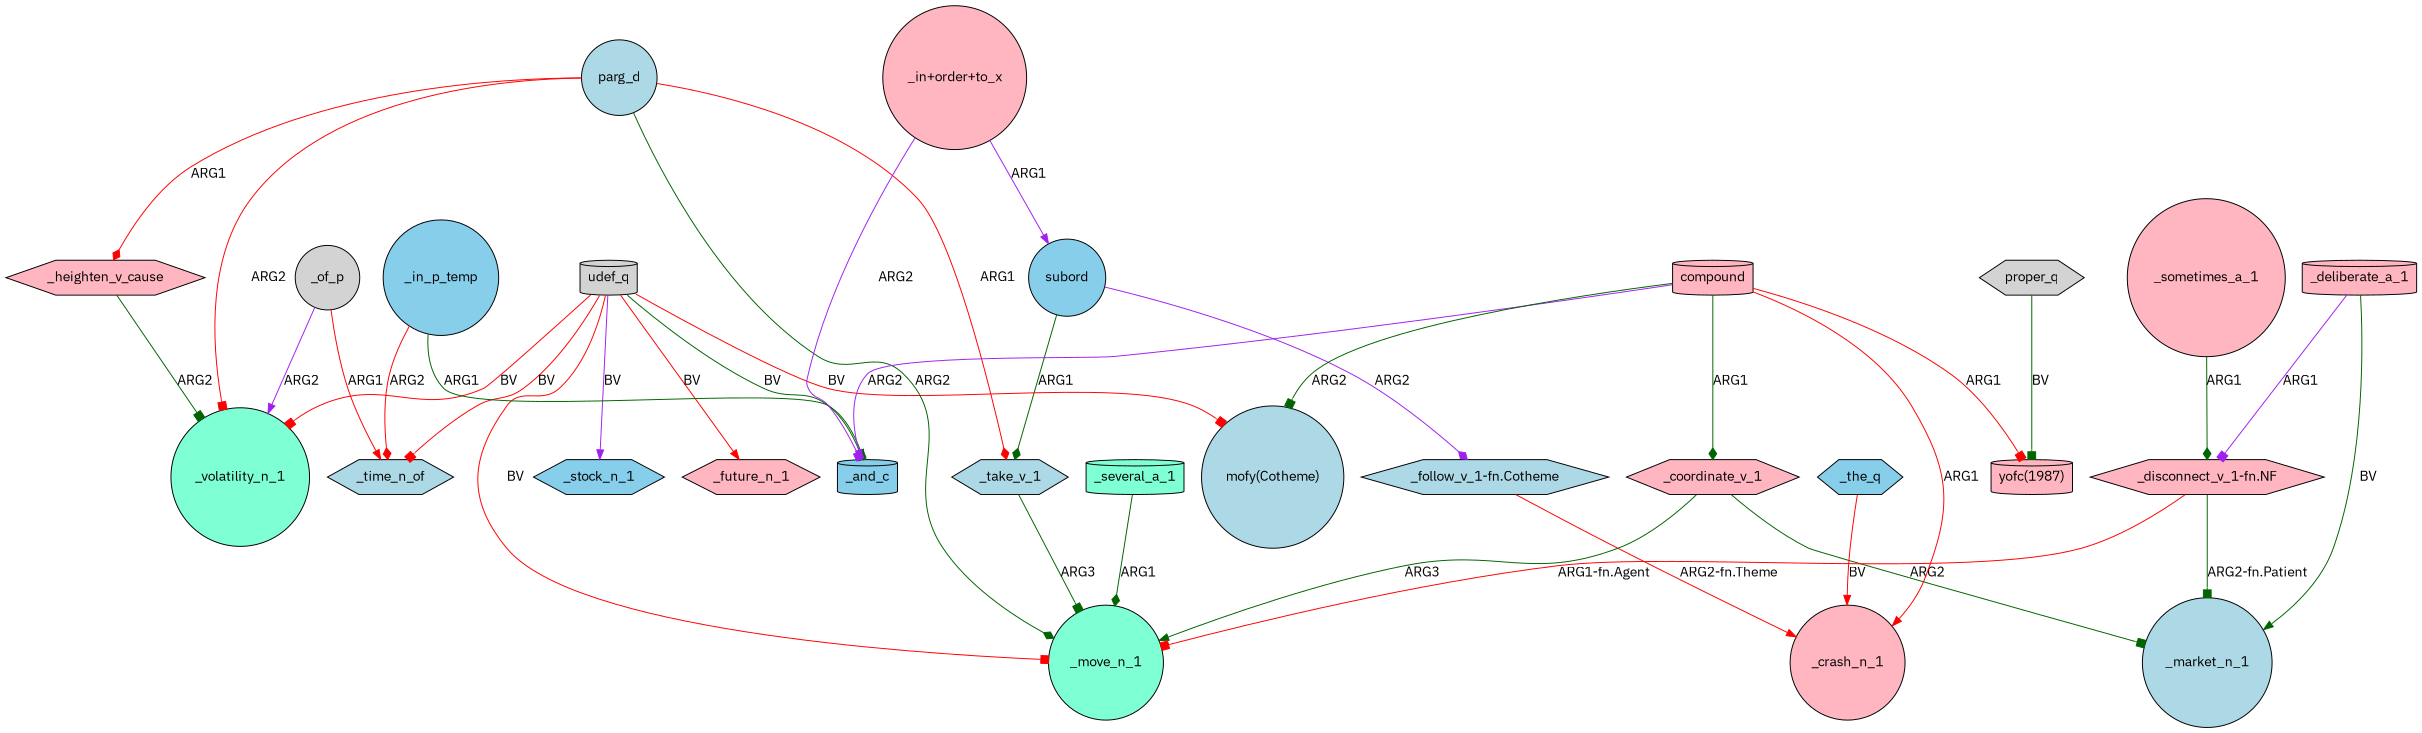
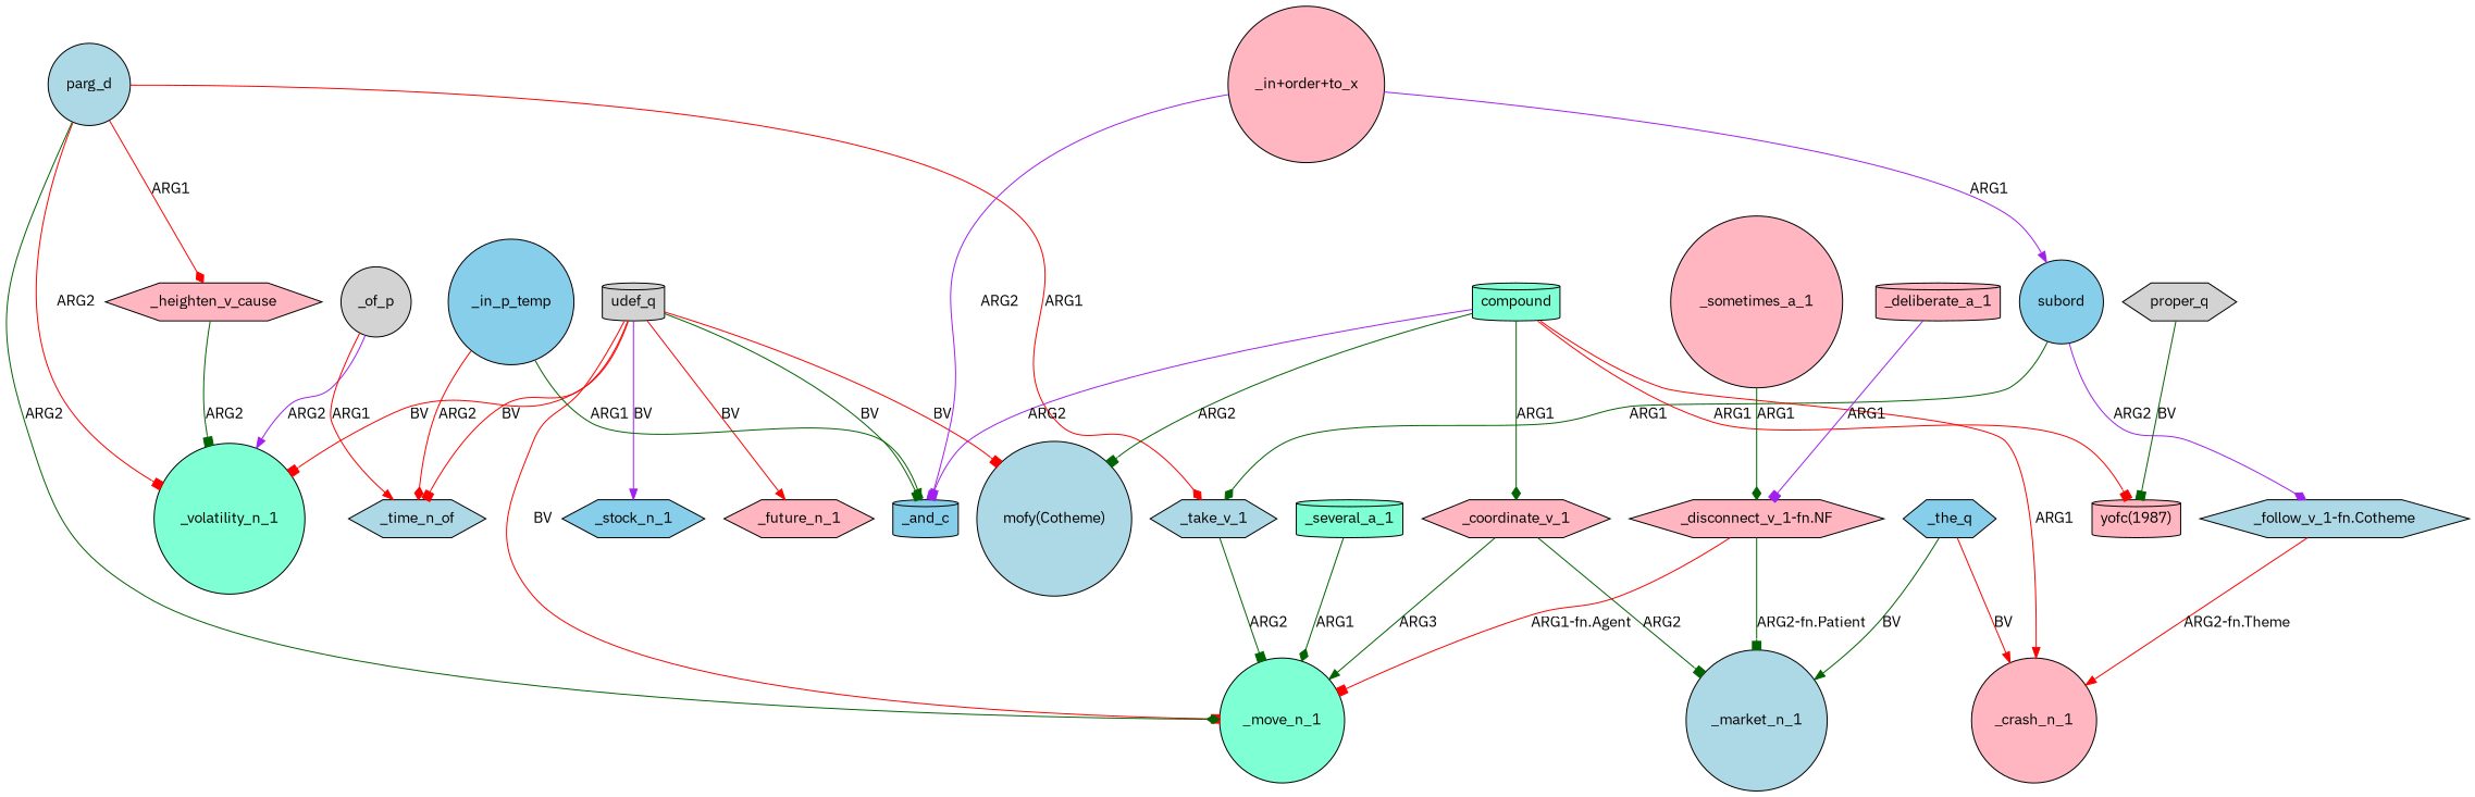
  digraph {
    fontname="IBM Plex Sans"
    node [fillcolor=lightpink fontname="IBM Plex Sans" shape=circle style=filled]
    edge [arrowhead=box color=red fontname="IBM Plex Sans"]
    _of_p [fillcolor=lightgrey]
    _volatility_n_1 [fillcolor=aquamarine]
    _time_n_of [fillcolor=lightblue shape=hexagon]
    subord [fillcolor=skyblue]
    _take_v_1 [fillcolor=lightblue shape=hexagon]
    "_follow_v_1-fn.Cotheme" [fillcolor=lightblue shape=hexagon]
    _move_n_1 [fillcolor=aquamarine]
    _crash_n_1
    _coordinate_v_1 [shape=hexagon]
    _market_n_1 [fillcolor=lightblue]
    udef_q [fillcolor=lightgrey shape=cylinder]
    _and_c [fillcolor=skyblue shape=cylinder]
    n13 [fillcolor=lightblue label="mofy(Cotheme)"]
    _stock_n_1 [fillcolor=skyblue shape=hexagon]
    _future_n_1 [shape=hexagon]
    _heighten_v_cause [shape=hexagon]
    _in_p_temp [fillcolor=skyblue]
    parg_d [fillcolor=lightblue]
    _several_a_1 [fillcolor=aquamarine shape=cylinder]
-   compound [shape=cylinder]
+   compound [fillcolor=aquamarine shape=cylinder]
    "yofc(1987)" [shape=cylinder]
    "_disconnect_v_1-fn.NF" [shape=hexagon]
    _deliberate_a_1 [shape=cylinder]
    proper_q [fillcolor=lightgrey shape=hexagon]
    "_in+order+to_x"
    _sometimes_a_1
    _the_q [fillcolor=skyblue shape=hexagon]
    _of_p -> _volatility_n_1 [arrowhead=normal color=purple label=ARG2]
    _of_p -> _time_n_of [arrowhead=normal label=ARG1]
    subord -> _take_v_1 [arrowhead=diamond color=darkgreen label=ARG1]
    subord -> "_follow_v_1-fn.Cotheme" [arrowhead=diamond color=purple label=ARG2]
-   _take_v_1 -> _move_n_1 [color=darkgreen label=ARG3]
+   _take_v_1 -> _move_n_1 [color=darkgreen label=ARG2]
    "_follow_v_1-fn.Cotheme" -> _crash_n_1 [arrowhead=normal label="ARG2-fn.Theme"]
    _coordinate_v_1 -> _move_n_1 [arrowhead=normal color=darkgreen label=ARG3]
    _coordinate_v_1 -> _market_n_1 [color=darkgreen label=ARG2]
    udef_q -> _volatility_n_1 [label=BV]
    udef_q -> _time_n_of [label=BV]
    udef_q -> _move_n_1 [label=BV]
    udef_q -> _and_c [color=darkgreen label=BV]
    udef_q -> n13 [label=BV]
    udef_q -> _stock_n_1 [arrowhead=normal color=purple label=BV]
    udef_q -> _future_n_1 [arrowhead=normal label=BV]
    _heighten_v_cause -> _volatility_n_1 [color=darkgreen label=ARG2]
    _in_p_temp -> _time_n_of [arrowhead=diamond label=ARG2]
    _in_p_temp -> _and_c [arrowhead=normal color=darkgreen label=ARG1]
    parg_d -> _volatility_n_1 [label=ARG2]
    parg_d -> _take_v_1 [arrowhead=diamond label=ARG1]
    parg_d -> _move_n_1 [arrowhead=diamond color=darkgreen label=ARG2]
    parg_d -> _heighten_v_cause [arrowhead=diamond label=ARG1]
    _several_a_1 -> _move_n_1 [arrowhead=diamond color=darkgreen label=ARG1]
    compound -> _crash_n_1 [arrowhead=normal label=ARG1]
    compound -> _coordinate_v_1 [arrowhead=diamond color=darkgreen label=ARG1]
    compound -> _and_c [arrowhead=normal color=purple label=ARG2]
    compound -> n13 [color=darkgreen label=ARG2]
    compound -> "yofc(1987)" [label=ARG1]
    "_disconnect_v_1-fn.NF" -> _move_n_1 [label="ARG1-fn.Agent"]
    "_disconnect_v_1-fn.NF" -> _market_n_1 [color=darkgreen label="ARG2-fn.Patient"]
    _deliberate_a_1 -> "_disconnect_v_1-fn.NF" [color=purple label=ARG1]
    proper_q -> "yofc(1987)" [color=darkgreen label=BV]
    "_in+order+to_x" -> subord [arrowhead=normal color=purple label=ARG1]
    "_in+order+to_x" -> _and_c [color=purple label=ARG2]
    _sometimes_a_1 -> "_disconnect_v_1-fn.NF" [arrowhead=diamond color=darkgreen label=ARG1]
    _the_q -> _crash_n_1 [arrowhead=normal label=BV]
-   _deliberate_a_1 -> _market_n_1 [arrowhead=normal color=darkgreen label=BV]
+   _the_q -> _market_n_1 [arrowhead=normal color=darkgreen label=BV]
  }
